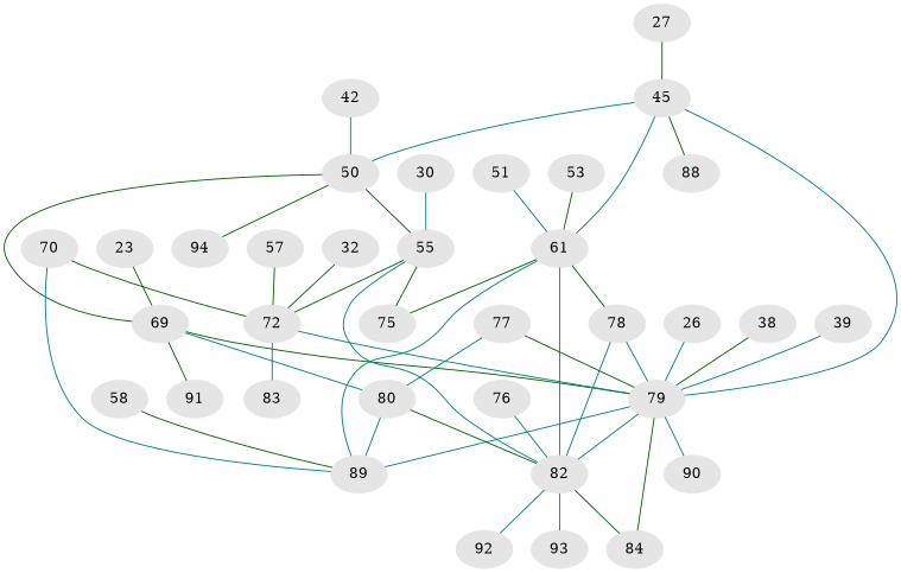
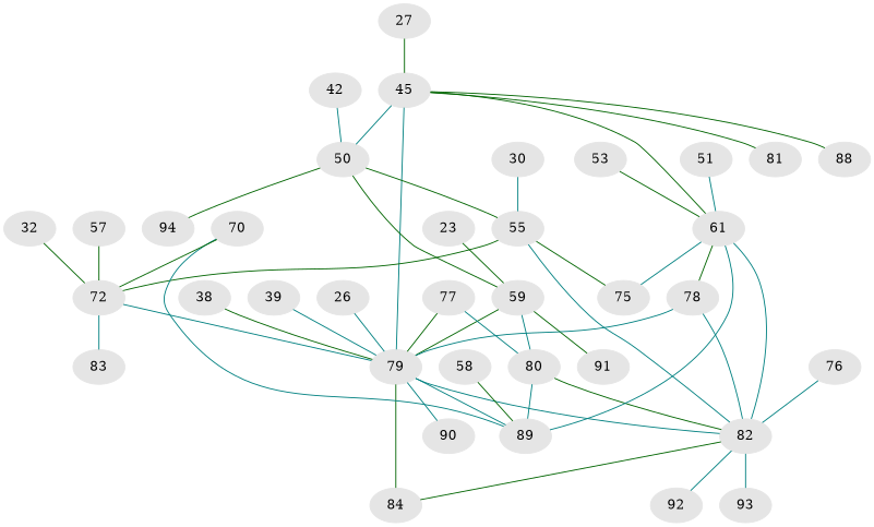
  graph {
    node [color=gray90 style=filled]
    edge [color=teal]
-   59 [super="+8" label=69]
+   59 [super="+8"]
    79 [super="+7+62"]
    80 [super="+44+68"]
    91 [super="+87"]
    23
    82 [super="+67+36+73+28"]
    89 [super="+13+41+60"]
    84 [super="+17+69"]
    90
    26
    27 [super="+21"]
    45 [super="+2"]
    50 [super="+4"]
    61 [super="+12+29+46"]
+   81 [super="+65"]
    88 [super="+85"]
    55 [super="+48+25"]
    72 [super="+18+9"]
    75 [super="+56"]
    30
    83
    32
    38
    39
    94
    42
    78 [super="+33+71"]
    51
    53
    92
    93 [super="+86"]
    57 [super="+40"]
    58
    70 [super="+64"]
    76 [super="+74"]
    77
    59 -- 79 [color=darkgreen]
    59 -- 80
    59 -- 91 [color=darkgreen]
    79 -- 82
    79 -- 89 [weight=3]
    79 -- 84 [color=darkgreen weight=2]
    79 -- 90 [weight=2]
    80 -- 82 [color=darkgreen]
    80 -- 89 [weight=2]
    23 -- 59 [color=darkgreen]
    82 -- 84 [color=darkgreen]
    82 -- 92
    82 -- 93 [weight=2]
    26 -- 79
    27 -- 45 [color=darkgreen]
    45 -- 79 [weight=3]
    45 -- 50 [weight=2]
-   45 -- 61 [weight=2]
+   45 -- 61 [color=darkgreen weight=2]
+   45 -- 81 [color=darkgreen]
    45 -- 88 [color=darkgreen]
    50 -- 59 [color=darkgreen weight=2]
    50 -- 55 [color=darkgreen weight=2]
    50 -- 94 [color=darkgreen]
    61 -- 82 [weight=3]
    61 -- 89 [weight=3]
-   61 -- 75 [color=darkgreen]
+   61 -- 75
    61 -- 78 [color=darkgreen]
    55 -- 82
    55 -- 72 [color=darkgreen weight=2]
    55 -- 75 [color=darkgreen]
    72 -- 79 [weight=2]
    72 -- 83
    30 -- 55
    32 -- 72 [color=darkgreen]
    38 -- 79 [color=darkgreen]
    39 -- 79
    42 -- 50
    78 -- 79
    78 -- 82 [weight=2]
    51 -- 61
    53 -- 61 [color=darkgreen]
    57 -- 72 [color=darkgreen]
    58 -- 89 [color=darkgreen]
    70 -- 89
    70 -- 72 [color=darkgreen]
    76 -- 82
    77 -- 79 [color=darkgreen]
    77 -- 80
  }
